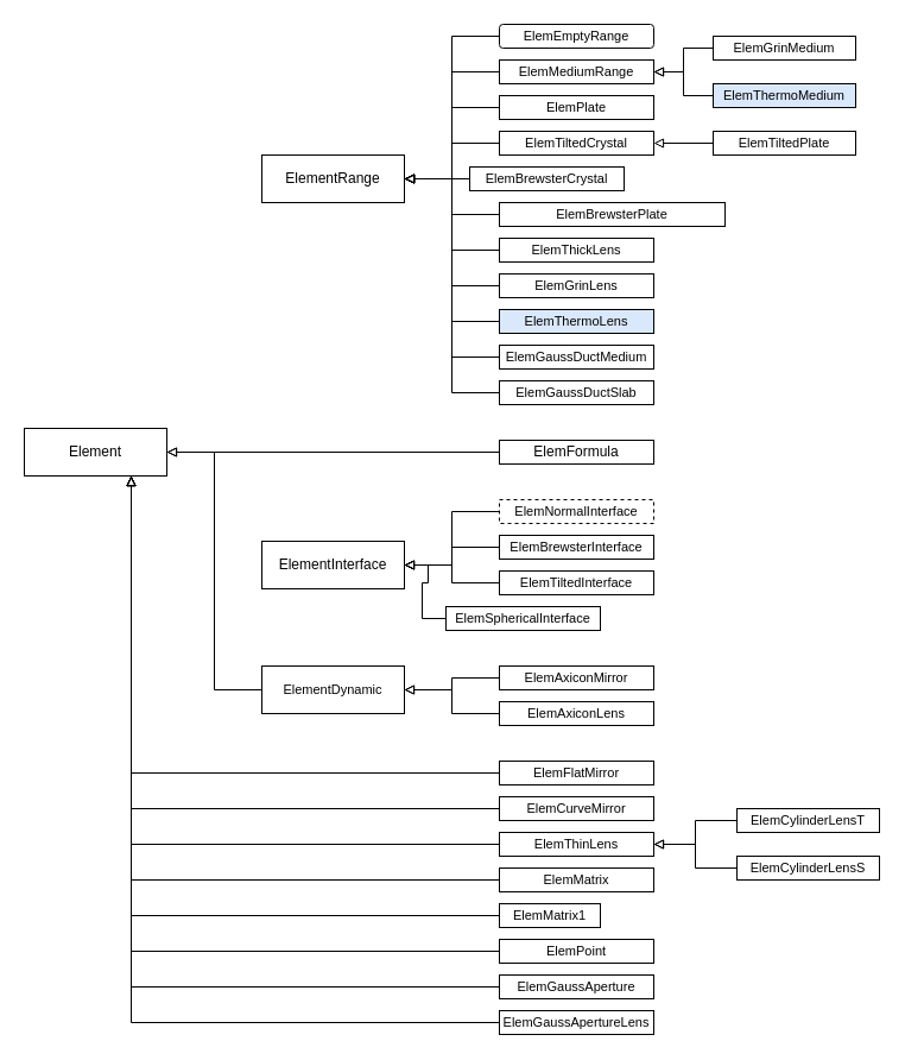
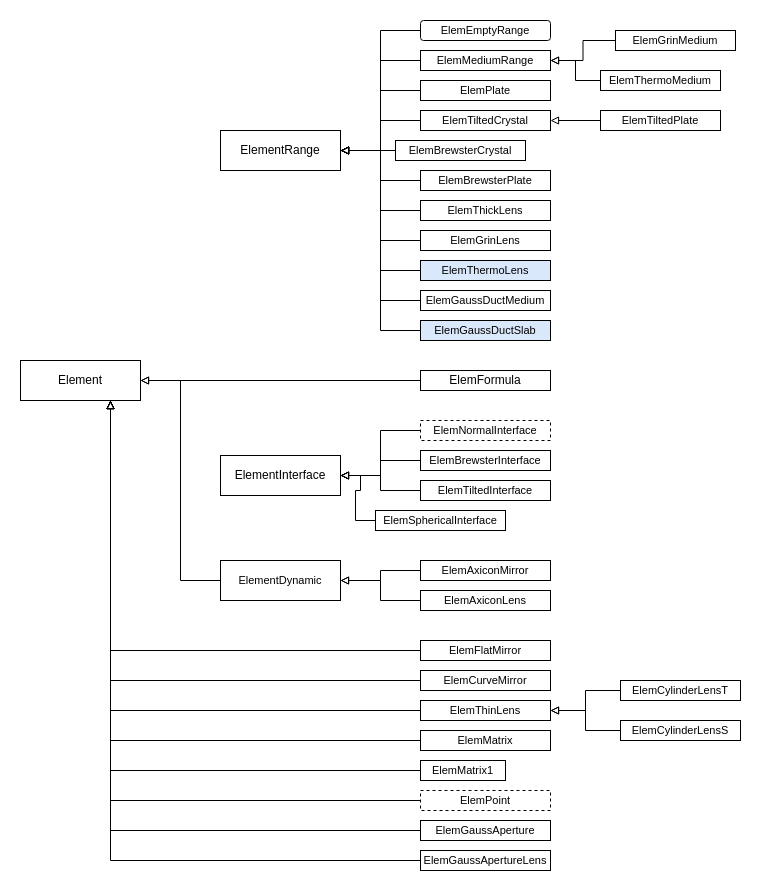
  <mxCell id="0" />
  <mxCell id="1" parent="0" />
  <mxCell id="2" value="Element" style="rounded=0;whiteSpace=wrap;html=1;" vertex="1" parent="1"><mxGeometry x="20" y="360" width="120" height="40" as="geometry" /></mxCell>
  <mxCell id="3" value="ElementRange" style="rounded=0;whiteSpace=wrap;html=1;" vertex="1" parent="1"><mxGeometry x="220" y="130" width="120" height="40" as="geometry" /></mxCell>
  <mxCell id="4" value="ElementInterface" style="rounded=0;whiteSpace=wrap;html=1;" vertex="1" parent="1"><mxGeometry x="220" y="455" width="120" height="40" as="geometry" /></mxCell>
  <mxCell id="5" style="edgeStyle=orthogonalEdgeStyle;shape=connector;rounded=0;orthogonalLoop=1;jettySize=auto;html=1;exitX=0;exitY=0.5;exitDx=0;exitDy=0;entryX=1;entryY=0.5;entryDx=0;entryDy=0;labelBackgroundColor=default;strokeColor=default;align=center;verticalAlign=middle;fontFamily=Helvetica;fontSize=11;fontColor=default;endArrow=block;endFill=0;" edge="1" parent="1" source="6" target="2"><mxGeometry relative="1" as="geometry" /></mxCell>
  <mxCell id="6" value="ElementDynamic" style="rounded=0;whiteSpace=wrap;html=1;fontFamily=Helvetica;fontSize=11;fontColor=default;" vertex="1" parent="1"><mxGeometry x="220" y="560" width="120" height="40" as="geometry" /></mxCell>
  <mxCell id="7" style="edgeStyle=orthogonalEdgeStyle;shape=connector;rounded=0;orthogonalLoop=1;jettySize=auto;html=1;exitX=0;exitY=0.5;exitDx=0;exitDy=0;entryX=1;entryY=0.5;entryDx=0;entryDy=0;labelBackgroundColor=default;strokeColor=default;align=center;verticalAlign=middle;fontFamily=Helvetica;fontSize=11;fontColor=default;endArrow=block;endFill=0;" edge="1" parent="1" source="8" target="3"><mxGeometry relative="1" as="geometry" /></mxCell>
  <mxCell id="8" value="ElemEmptyRange" style="whiteSpace=wrap;html=1;fontFamily=Helvetica;fontSize=11;fontColor=default;rounded=1;" vertex="1" parent="1"><mxGeometry x="420" y="20" width="130" height="20" as="geometry" /></mxCell>
  <mxCell id="9" style="edgeStyle=orthogonalEdgeStyle;shape=connector;rounded=0;orthogonalLoop=1;jettySize=auto;html=1;exitX=0;exitY=0.5;exitDx=0;exitDy=0;entryX=1;entryY=0.5;entryDx=0;entryDy=0;labelBackgroundColor=default;strokeColor=default;align=center;verticalAlign=middle;fontFamily=Helvetica;fontSize=11;fontColor=default;endArrow=block;endFill=0;" edge="1" parent="1" source="10" target="3"><mxGeometry relative="1" as="geometry" /></mxCell>
  <mxCell id="10" value="ElemMediumRange" style="rounded=0;whiteSpace=wrap;html=1;fontFamily=Helvetica;fontSize=11;fontColor=default;" vertex="1" parent="1"><mxGeometry x="420" y="50" width="130" height="20" as="geometry" /></mxCell>
  <mxCell id="11" style="edgeStyle=orthogonalEdgeStyle;shape=connector;rounded=0;orthogonalLoop=1;jettySize=auto;html=1;exitX=0;exitY=0.5;exitDx=0;exitDy=0;labelBackgroundColor=default;strokeColor=default;align=center;verticalAlign=middle;fontFamily=Helvetica;fontSize=11;fontColor=default;endArrow=block;endFill=0;entryX=1;entryY=0.5;entryDx=0;entryDy=0;" edge="1" parent="1" source="12" target="3"><mxGeometry relative="1" as="geometry"><mxPoint x="360" y="520" as="targetPoint" /></mxGeometry></mxCell>
  <mxCell id="12" value="ElemPlate" style="rounded=0;whiteSpace=wrap;html=1;fontFamily=Helvetica;fontSize=11;fontColor=default;" vertex="1" parent="1"><mxGeometry x="420" y="80" width="130" height="20" as="geometry" /></mxCell>
  <mxCell id="13" style="edgeStyle=orthogonalEdgeStyle;shape=connector;rounded=0;orthogonalLoop=1;jettySize=auto;html=1;exitX=0;exitY=0.5;exitDx=0;exitDy=0;entryX=0.75;entryY=1;entryDx=0;entryDy=0;labelBackgroundColor=default;strokeColor=default;align=center;verticalAlign=middle;fontFamily=Helvetica;fontSize=11;fontColor=default;endArrow=block;endFill=0;" edge="1" parent="1" source="14" target="2"><mxGeometry relative="1" as="geometry" /></mxCell>
  <mxCell id="14" value="ElemFlatMirror" style="rounded=0;whiteSpace=wrap;html=1;fontFamily=Helvetica;fontSize=11;fontColor=default;" vertex="1" parent="1"><mxGeometry x="420" y="640" width="130" height="20" as="geometry" /></mxCell>
  <mxCell id="15" style="edgeStyle=orthogonalEdgeStyle;shape=connector;rounded=0;orthogonalLoop=1;jettySize=auto;html=1;exitX=0;exitY=0.5;exitDx=0;exitDy=0;entryX=0.75;entryY=1;entryDx=0;entryDy=0;labelBackgroundColor=default;strokeColor=default;align=center;verticalAlign=middle;fontFamily=Helvetica;fontSize=11;fontColor=default;endArrow=block;endFill=0;" edge="1" parent="1" source="16" target="2"><mxGeometry relative="1" as="geometry" /></mxCell>
  <mxCell id="16" value="ElemCurveMirror" style="rounded=0;whiteSpace=wrap;html=1;fontFamily=Helvetica;fontSize=11;fontColor=default;" vertex="1" parent="1"><mxGeometry x="420" y="670" width="130" height="20" as="geometry" /></mxCell>
  <mxCell id="17" style="edgeStyle=orthogonalEdgeStyle;shape=connector;rounded=0;orthogonalLoop=1;jettySize=auto;html=1;exitX=0;exitY=0.5;exitDx=0;exitDy=0;entryX=0.75;entryY=1;entryDx=0;entryDy=0;labelBackgroundColor=default;strokeColor=default;align=center;verticalAlign=middle;fontFamily=Helvetica;fontSize=11;fontColor=default;endArrow=block;endFill=0;" edge="1" parent="1" source="18" target="2"><mxGeometry relative="1" as="geometry" /></mxCell>
  <mxCell id="18" value="ElemThinLens" style="rounded=0;whiteSpace=wrap;html=1;fontFamily=Helvetica;fontSize=11;fontColor=default;" vertex="1" parent="1"><mxGeometry x="420" y="700" width="130" height="20" as="geometry" /></mxCell>
  <mxCell id="19" style="edgeStyle=orthogonalEdgeStyle;shape=connector;rounded=0;orthogonalLoop=1;jettySize=auto;html=1;exitX=0;exitY=0.5;exitDx=0;exitDy=0;entryX=1;entryY=0.5;entryDx=0;entryDy=0;labelBackgroundColor=default;strokeColor=default;align=center;verticalAlign=middle;fontFamily=Helvetica;fontSize=11;fontColor=default;endArrow=block;endFill=0;" edge="1" parent="1" source="20" target="18"><mxGeometry relative="1" as="geometry" /></mxCell>
  <mxCell id="20" value="ElemCylinderLensT" style="rounded=0;whiteSpace=wrap;html=1;fontFamily=Helvetica;fontSize=11;fontColor=default;" vertex="1" parent="1"><mxGeometry x="620" y="680" width="120" height="20" as="geometry" /></mxCell>
  <mxCell id="21" style="edgeStyle=orthogonalEdgeStyle;shape=connector;rounded=0;orthogonalLoop=1;jettySize=auto;html=1;exitX=0;exitY=0.5;exitDx=0;exitDy=0;entryX=1;entryY=0.5;entryDx=0;entryDy=0;labelBackgroundColor=default;strokeColor=default;align=center;verticalAlign=middle;fontFamily=Helvetica;fontSize=11;fontColor=default;endArrow=block;endFill=0;" edge="1" parent="1" source="22" target="18"><mxGeometry relative="1" as="geometry" /></mxCell>
  <mxCell id="22" value="ElemCylinderLensS" style="rounded=0;whiteSpace=wrap;html=1;fontFamily=Helvetica;fontSize=11;fontColor=default;" vertex="1" parent="1"><mxGeometry x="620" y="720" width="120" height="20" as="geometry" /></mxCell>
  <mxCell id="23" style="edgeStyle=orthogonalEdgeStyle;shape=connector;rounded=0;orthogonalLoop=1;jettySize=auto;html=1;exitX=0;exitY=0.5;exitDx=0;exitDy=0;entryX=1;entryY=0.5;entryDx=0;entryDy=0;labelBackgroundColor=default;strokeColor=default;align=center;verticalAlign=middle;fontFamily=Helvetica;fontSize=11;fontColor=default;endArrow=block;endFill=0;" edge="1" parent="1" source="24" target="3"><mxGeometry relative="1" as="geometry" /></mxCell>
  <mxCell id="24" value="ElemTiltedCrystal" style="rounded=0;whiteSpace=wrap;html=1;fontFamily=Helvetica;fontSize=11;fontColor=default;" vertex="1" parent="1"><mxGeometry x="420" y="110" width="130" height="20" as="geometry" /></mxCell>
  <mxCell id="25" style="edgeStyle=orthogonalEdgeStyle;shape=connector;rounded=0;orthogonalLoop=1;jettySize=auto;html=1;exitX=0;exitY=0.5;exitDx=0;exitDy=0;entryX=1;entryY=0.5;entryDx=0;entryDy=0;labelBackgroundColor=default;strokeColor=default;align=center;verticalAlign=middle;fontFamily=Helvetica;fontSize=11;fontColor=default;endArrow=block;endFill=0;" edge="1" parent="1" source="26" target="24"><mxGeometry relative="1" as="geometry" /></mxCell>
  <mxCell id="26" value="ElemTiltedPlate" style="rounded=0;whiteSpace=wrap;html=1;fontFamily=Helvetica;fontSize=11;fontColor=default;" vertex="1" parent="1"><mxGeometry x="600" y="110" width="120" height="20" as="geometry" /></mxCell>
  <mxCell id="27" style="edgeStyle=orthogonalEdgeStyle;shape=connector;rounded=0;orthogonalLoop=1;jettySize=auto;html=1;exitX=0;exitY=0.5;exitDx=0;exitDy=0;entryX=1;entryY=0.5;entryDx=0;entryDy=0;labelBackgroundColor=default;strokeColor=default;align=center;verticalAlign=middle;fontFamily=Helvetica;fontSize=11;fontColor=default;endArrow=block;endFill=0;" edge="1" parent="1" source="28" target="3"><mxGeometry relative="1" as="geometry" /></mxCell>
  <mxCell id="28" value="ElemBrewsterCrystal" style="rounded=0;whiteSpace=wrap;html=1;fontFamily=Helvetica;fontSize=11;fontColor=default;" vertex="1" parent="1"><mxGeometry x="395" y="140" width="130" height="20" as="geometry" /></mxCell>
  <mxCell id="29" style="edgeStyle=orthogonalEdgeStyle;shape=connector;rounded=0;orthogonalLoop=1;jettySize=auto;html=1;exitX=0;exitY=0.5;exitDx=0;exitDy=0;entryX=1;entryY=0.5;entryDx=0;entryDy=0;labelBackgroundColor=default;strokeColor=default;align=center;verticalAlign=middle;fontFamily=Helvetica;fontSize=11;fontColor=default;endArrow=block;endFill=0;" edge="1" parent="1" source="30" target="3"><mxGeometry relative="1" as="geometry" /></mxCell>
- <mxCell id="30" value="ElemBrewsterPlate" style="rounded=0;whiteSpace=wrap;html=1;fontFamily=Helvetica;fontSize=11;fontColor=default;" vertex="1" parent="1"><mxGeometry x="420" y="170" width="190" height="20" as="geometry" /></mxCell>
+ <mxCell id="30" value="ElemBrewsterPlate" style="rounded=0;whiteSpace=wrap;html=1;fontFamily=Helvetica;fontSize=11;fontColor=default;" vertex="1" parent="1"><mxGeometry x="420" y="170" width="130" height="20" as="geometry" /></mxCell>
  <mxCell id="31" style="edgeStyle=orthogonalEdgeStyle;shape=connector;rounded=0;orthogonalLoop=1;jettySize=auto;html=1;exitX=0;exitY=0.5;exitDx=0;exitDy=0;entryX=0.75;entryY=1;entryDx=0;entryDy=0;labelBackgroundColor=default;strokeColor=default;align=center;verticalAlign=middle;fontFamily=Helvetica;fontSize=11;fontColor=default;endArrow=block;endFill=0;" edge="1" parent="1" source="32" target="2"><mxGeometry relative="1" as="geometry" /></mxCell>
  <mxCell id="32" value="ElemMatrix" style="rounded=0;whiteSpace=wrap;html=1;fontFamily=Helvetica;fontSize=11;fontColor=default;" vertex="1" parent="1"><mxGeometry x="420" y="730" width="130" height="20" as="geometry" /></mxCell>
  <mxCell id="33" style="edgeStyle=orthogonalEdgeStyle;shape=connector;rounded=0;orthogonalLoop=1;jettySize=auto;html=1;exitX=0;exitY=0.5;exitDx=0;exitDy=0;entryX=0.75;entryY=1;entryDx=0;entryDy=0;labelBackgroundColor=default;strokeColor=default;align=center;verticalAlign=middle;fontFamily=Helvetica;fontSize=11;fontColor=default;endArrow=block;endFill=0;" edge="1" parent="1" source="34" target="2"><mxGeometry relative="1" as="geometry" /></mxCell>
  <mxCell id="34" value="ElemMatrix1" style="rounded=0;whiteSpace=wrap;html=1;fontFamily=Helvetica;fontSize=11;fontColor=default;" vertex="1" parent="1"><mxGeometry x="420" y="760" width="85" height="20" as="geometry" /></mxCell>
  <mxCell id="35" style="edgeStyle=orthogonalEdgeStyle;shape=connector;rounded=0;orthogonalLoop=1;jettySize=auto;html=1;exitX=0;exitY=0.5;exitDx=0;exitDy=0;entryX=0.75;entryY=1;entryDx=0;entryDy=0;labelBackgroundColor=default;strokeColor=default;align=center;verticalAlign=middle;fontFamily=Helvetica;fontSize=11;fontColor=default;endArrow=block;endFill=0;" edge="1" parent="1" source="36" target="2"><mxGeometry relative="1" as="geometry" /></mxCell>
- <mxCell id="36" value="ElemPoint" style="rounded=0;whiteSpace=wrap;html=1;fontFamily=Helvetica;fontSize=11;fontColor=default;" vertex="1" parent="1"><mxGeometry x="420" y="790" width="130" height="20" as="geometry" /></mxCell>
+ <mxCell id="36" value="ElemPoint" style="rounded=0;whiteSpace=wrap;html=1;fontFamily=Helvetica;fontSize=11;fontColor=default;dashed=1;" vertex="1" parent="1"><mxGeometry x="420" y="790" width="130" height="20" as="geometry" /></mxCell>
  <mxCell id="37" style="edgeStyle=orthogonalEdgeStyle;shape=connector;rounded=0;orthogonalLoop=1;jettySize=auto;html=1;exitX=0;exitY=0.5;exitDx=0;exitDy=0;entryX=1;entryY=0.5;entryDx=0;entryDy=0;labelBackgroundColor=default;strokeColor=default;align=center;verticalAlign=middle;fontFamily=Helvetica;fontSize=11;fontColor=default;endArrow=block;endFill=0;" edge="1" parent="1" source="38" target="4"><mxGeometry relative="1" as="geometry" /></mxCell>
  <mxCell id="38" value="ElemNormalInterface" style="rounded=0;whiteSpace=wrap;html=1;fontFamily=Helvetica;fontSize=11;fontColor=default;dashed=1;" vertex="1" parent="1"><mxGeometry x="420" y="420" width="130" height="20" as="geometry" /></mxCell>
  <mxCell id="39" style="edgeStyle=orthogonalEdgeStyle;shape=connector;rounded=0;orthogonalLoop=1;jettySize=auto;html=1;exitX=0;exitY=0.5;exitDx=0;exitDy=0;entryX=1;entryY=0.5;entryDx=0;entryDy=0;labelBackgroundColor=default;strokeColor=default;align=center;verticalAlign=middle;fontFamily=Helvetica;fontSize=11;fontColor=default;endArrow=block;endFill=0;" edge="1" parent="1" source="40" target="4"><mxGeometry relative="1" as="geometry" /></mxCell>
  <mxCell id="40" value="ElemBrewsterInterface" style="rounded=0;whiteSpace=wrap;html=1;fontFamily=Helvetica;fontSize=11;fontColor=default;" vertex="1" parent="1"><mxGeometry x="420" y="450" width="130" height="20" as="geometry" /></mxCell>
  <mxCell id="41" style="edgeStyle=orthogonalEdgeStyle;shape=connector;rounded=0;orthogonalLoop=1;jettySize=auto;html=1;exitX=0;exitY=0.5;exitDx=0;exitDy=0;entryX=1;entryY=0.5;entryDx=0;entryDy=0;labelBackgroundColor=default;strokeColor=default;align=center;verticalAlign=middle;fontFamily=Helvetica;fontSize=11;fontColor=default;endArrow=block;endFill=0;" edge="1" parent="1" source="42" target="4"><mxGeometry relative="1" as="geometry" /></mxCell>
  <mxCell id="42" value="ElemTiltedInterface" style="rounded=0;whiteSpace=wrap;html=1;fontFamily=Helvetica;fontSize=11;fontColor=default;" vertex="1" parent="1"><mxGeometry x="420" y="480" width="130" height="20" as="geometry" /></mxCell>
  <mxCell id="43" style="edgeStyle=orthogonalEdgeStyle;shape=connector;rounded=0;orthogonalLoop=1;jettySize=auto;html=1;exitX=0;exitY=0.5;exitDx=0;exitDy=0;entryX=1;entryY=0.5;entryDx=0;entryDy=0;labelBackgroundColor=default;strokeColor=default;align=center;verticalAlign=middle;fontFamily=Helvetica;fontSize=11;fontColor=default;endArrow=block;endFill=0;" edge="1" parent="1" source="44" target="4"><mxGeometry relative="1" as="geometry" /></mxCell>
  <mxCell id="44" value="ElemSphericalInterface" style="rounded=0;whiteSpace=wrap;html=1;fontFamily=Helvetica;fontSize=11;fontColor=default;" vertex="1" parent="1"><mxGeometry x="375" y="510" width="130" height="20" as="geometry" /></mxCell>
  <mxCell id="45" style="edgeStyle=orthogonalEdgeStyle;shape=connector;rounded=0;orthogonalLoop=1;jettySize=auto;html=1;exitX=0;exitY=0.5;exitDx=0;exitDy=0;entryX=1;entryY=0.5;entryDx=0;entryDy=0;labelBackgroundColor=default;strokeColor=default;align=center;verticalAlign=middle;fontFamily=Helvetica;fontSize=11;fontColor=default;endArrow=block;endFill=0;" edge="1" parent="1" source="46" target="3"><mxGeometry relative="1" as="geometry" /></mxCell>
  <mxCell id="46" value="ElemThickLens" style="rounded=0;whiteSpace=wrap;html=1;fontFamily=Helvetica;fontSize=11;fontColor=default;" vertex="1" parent="1"><mxGeometry x="420" y="200" width="130" height="20" as="geometry" /></mxCell>
  <mxCell id="47" style="edgeStyle=orthogonalEdgeStyle;shape=connector;rounded=0;orthogonalLoop=1;jettySize=auto;html=1;exitX=0;exitY=0.5;exitDx=0;exitDy=0;entryX=1;entryY=0.5;entryDx=0;entryDy=0;labelBackgroundColor=default;strokeColor=default;align=center;verticalAlign=middle;fontFamily=Helvetica;fontSize=11;fontColor=default;endArrow=block;endFill=0;" edge="1" parent="1" source="48" target="3"><mxGeometry relative="1" as="geometry" /></mxCell>
  <mxCell id="48" value="ElemGrinLens" style="rounded=0;whiteSpace=wrap;html=1;fontFamily=Helvetica;fontSize=11;fontColor=default;" vertex="1" parent="1"><mxGeometry x="420" y="230" width="130" height="20" as="geometry" /></mxCell>
  <mxCell id="49" style="edgeStyle=orthogonalEdgeStyle;shape=connector;rounded=0;orthogonalLoop=1;jettySize=auto;html=1;exitX=0;exitY=0.5;exitDx=0;exitDy=0;entryX=1;entryY=0.5;entryDx=0;entryDy=0;labelBackgroundColor=default;strokeColor=default;align=center;verticalAlign=middle;fontFamily=Helvetica;fontSize=11;fontColor=default;endArrow=block;endFill=0;" edge="1" parent="1" source="50" target="10"><mxGeometry relative="1" as="geometry" /></mxCell>
- <mxCell id="50" value="ElemGrinMedium" style="rounded=0;whiteSpace=wrap;html=1;fontFamily=Helvetica;fontSize=11;fontColor=default;" vertex="1" parent="1"><mxGeometry x="600" y="30" width="120" height="20" as="geometry" /></mxCell>
+ <mxCell id="50" value="ElemGrinMedium" style="rounded=0;whiteSpace=wrap;html=1;fontFamily=Helvetica;fontSize=11;fontColor=default;" vertex="1" parent="1"><mxGeometry x="615" y="30" width="120" height="20" as="geometry" /></mxCell>
  <mxCell id="51" style="edgeStyle=orthogonalEdgeStyle;shape=connector;rounded=0;orthogonalLoop=1;jettySize=auto;html=1;exitX=0;exitY=0.5;exitDx=0;exitDy=0;entryX=1;entryY=0.5;entryDx=0;entryDy=0;labelBackgroundColor=default;strokeColor=default;align=center;verticalAlign=middle;fontFamily=Helvetica;fontSize=11;fontColor=default;endArrow=block;endFill=0;" edge="1" parent="1" source="52" target="3"><mxGeometry relative="1" as="geometry" /></mxCell>
  <mxCell id="52" value="ElemThermoLens" style="rounded=0;whiteSpace=wrap;html=1;fontFamily=Helvetica;fontSize=11;fontColor=default;fillColor=#dae8fc;" vertex="1" parent="1"><mxGeometry x="420" y="260" width="130" height="20" as="geometry" /></mxCell>
  <mxCell id="53" style="edgeStyle=orthogonalEdgeStyle;shape=connector;rounded=0;orthogonalLoop=1;jettySize=auto;html=1;exitX=0;exitY=0.5;exitDx=0;exitDy=0;entryX=1;entryY=0.5;entryDx=0;entryDy=0;labelBackgroundColor=default;strokeColor=default;align=center;verticalAlign=middle;fontFamily=Helvetica;fontSize=11;fontColor=default;endArrow=block;endFill=0;" edge="1" parent="1" source="54" target="10"><mxGeometry relative="1" as="geometry" /></mxCell>
- <mxCell id="54" value="ElemThermoMedium" style="rounded=0;whiteSpace=wrap;html=1;fontFamily=Helvetica;fontSize=11;fontColor=default;fillColor=#dae8fc;" vertex="1" parent="1"><mxGeometry x="600" y="70" width="120" height="20" as="geometry" /></mxCell>
+ <mxCell id="54" value="ElemThermoMedium" style="rounded=0;whiteSpace=wrap;html=1;fontFamily=Helvetica;fontSize=11;fontColor=default;" vertex="1" parent="1"><mxGeometry x="600" y="70" width="120" height="20" as="geometry" /></mxCell>
  <mxCell id="55" style="edgeStyle=orthogonalEdgeStyle;shape=connector;rounded=0;orthogonalLoop=1;jettySize=auto;html=1;exitX=0;exitY=0.5;exitDx=0;exitDy=0;entryX=1;entryY=0.5;entryDx=0;entryDy=0;labelBackgroundColor=default;strokeColor=default;align=center;verticalAlign=middle;fontFamily=Helvetica;fontSize=11;fontColor=default;endArrow=block;endFill=0;" edge="1" parent="1" source="56" target="6"><mxGeometry relative="1" as="geometry" /></mxCell>
  <mxCell id="56" value="ElemAxiconMirror" style="rounded=0;whiteSpace=wrap;html=1;fontFamily=Helvetica;fontSize=11;fontColor=default;" vertex="1" parent="1"><mxGeometry x="420" y="560" width="130" height="20" as="geometry" /></mxCell>
  <mxCell id="57" style="edgeStyle=orthogonalEdgeStyle;shape=connector;rounded=0;orthogonalLoop=1;jettySize=auto;html=1;exitX=0;exitY=0.5;exitDx=0;exitDy=0;entryX=1;entryY=0.5;entryDx=0;entryDy=0;labelBackgroundColor=default;strokeColor=default;align=center;verticalAlign=middle;fontFamily=Helvetica;fontSize=11;fontColor=default;endArrow=block;endFill=0;" edge="1" parent="1" source="58" target="6"><mxGeometry relative="1" as="geometry" /></mxCell>
  <mxCell id="58" value="ElemAxiconLens" style="rounded=0;whiteSpace=wrap;html=1;fontFamily=Helvetica;fontSize=11;fontColor=default;" vertex="1" parent="1"><mxGeometry x="420" y="590" width="130" height="20" as="geometry" /></mxCell>
  <mxCell id="59" style="edgeStyle=orthogonalEdgeStyle;shape=connector;rounded=0;orthogonalLoop=1;jettySize=auto;html=1;exitX=0;exitY=0.5;exitDx=0;exitDy=0;entryX=0.75;entryY=1;entryDx=0;entryDy=0;labelBackgroundColor=default;strokeColor=default;align=center;verticalAlign=middle;fontFamily=Helvetica;fontSize=11;fontColor=default;endArrow=block;endFill=0;" edge="1" parent="1" source="60" target="2"><mxGeometry relative="1" as="geometry" /></mxCell>
  <mxCell id="60" value="ElemGaussAperture" style="rounded=0;whiteSpace=wrap;html=1;fontFamily=Helvetica;fontSize=11;fontColor=default;" vertex="1" parent="1"><mxGeometry x="420" y="820" width="130" height="20" as="geometry" /></mxCell>
  <mxCell id="61" style="edgeStyle=orthogonalEdgeStyle;shape=connector;rounded=0;orthogonalLoop=1;jettySize=auto;html=1;exitX=0;exitY=0.5;exitDx=0;exitDy=0;entryX=0.75;entryY=1;entryDx=0;entryDy=0;labelBackgroundColor=default;strokeColor=default;align=center;verticalAlign=middle;fontFamily=Helvetica;fontSize=11;fontColor=default;endArrow=block;endFill=0;" edge="1" parent="1" source="62" target="2"><mxGeometry relative="1" as="geometry" /></mxCell>
  <mxCell id="62" value="ElemGaussApertureLens" style="rounded=0;whiteSpace=wrap;html=1;fontFamily=Helvetica;fontSize=11;fontColor=default;" vertex="1" parent="1"><mxGeometry x="420" y="850" width="130" height="20" as="geometry" /></mxCell>
  <mxCell id="63" style="edgeStyle=orthogonalEdgeStyle;shape=connector;rounded=0;orthogonalLoop=1;jettySize=auto;html=1;exitX=0;exitY=0.5;exitDx=0;exitDy=0;entryX=1;entryY=0.5;entryDx=0;entryDy=0;labelBackgroundColor=default;strokeColor=default;align=center;verticalAlign=middle;fontFamily=Helvetica;fontSize=11;fontColor=default;endArrow=block;endFill=0;" edge="1" parent="1" source="64" target="3"><mxGeometry relative="1" as="geometry" /></mxCell>
  <mxCell id="64" value="ElemGaussDuctMedium" style="rounded=0;whiteSpace=wrap;html=1;fontFamily=Helvetica;fontSize=11;fontColor=default;" vertex="1" parent="1"><mxGeometry x="420" y="290" width="130" height="20" as="geometry" /></mxCell>
  <mxCell id="65" style="edgeStyle=orthogonalEdgeStyle;shape=connector;rounded=0;orthogonalLoop=1;jettySize=auto;html=1;exitX=0;exitY=0.5;exitDx=0;exitDy=0;entryX=1;entryY=0.5;entryDx=0;entryDy=0;labelBackgroundColor=default;strokeColor=default;align=center;verticalAlign=middle;fontFamily=Helvetica;fontSize=11;fontColor=default;endArrow=block;endFill=0;" edge="1" parent="1" source="66" target="3"><mxGeometry relative="1" as="geometry" /></mxCell>
- <mxCell id="66" value="ElemGaussDuctSlab" style="rounded=0;whiteSpace=wrap;html=1;fontFamily=Helvetica;fontSize=11;fontColor=default;" vertex="1" parent="1"><mxGeometry x="420" y="320" width="130" height="20" as="geometry" /></mxCell>
+ <mxCell id="66" value="ElemGaussDuctSlab" style="rounded=0;whiteSpace=wrap;html=1;fontFamily=Helvetica;fontSize=11;fontColor=default;fillColor=#dae8fc;" vertex="1" parent="1"><mxGeometry x="420" y="320" width="130" height="20" as="geometry" /></mxCell>
  <mxCell id="67" style="edgeStyle=orthogonalEdgeStyle;shape=connector;rounded=0;orthogonalLoop=1;jettySize=auto;html=1;exitX=0;exitY=0.5;exitDx=0;exitDy=0;entryX=1;entryY=0.5;entryDx=0;entryDy=0;labelBackgroundColor=default;strokeColor=default;align=center;verticalAlign=middle;fontFamily=Helvetica;fontSize=11;fontColor=default;endArrow=block;endFill=0;" edge="1" parent="1" source="68" target="2"><mxGeometry relative="1" as="geometry" /></mxCell>
  <mxCell id="68" value="ElemFormula" style="rounded=0;whiteSpace=wrap;html=1;" vertex="1" parent="1"><mxGeometry x="420" y="370" width="130" height="20" as="geometry" /></mxCell>
